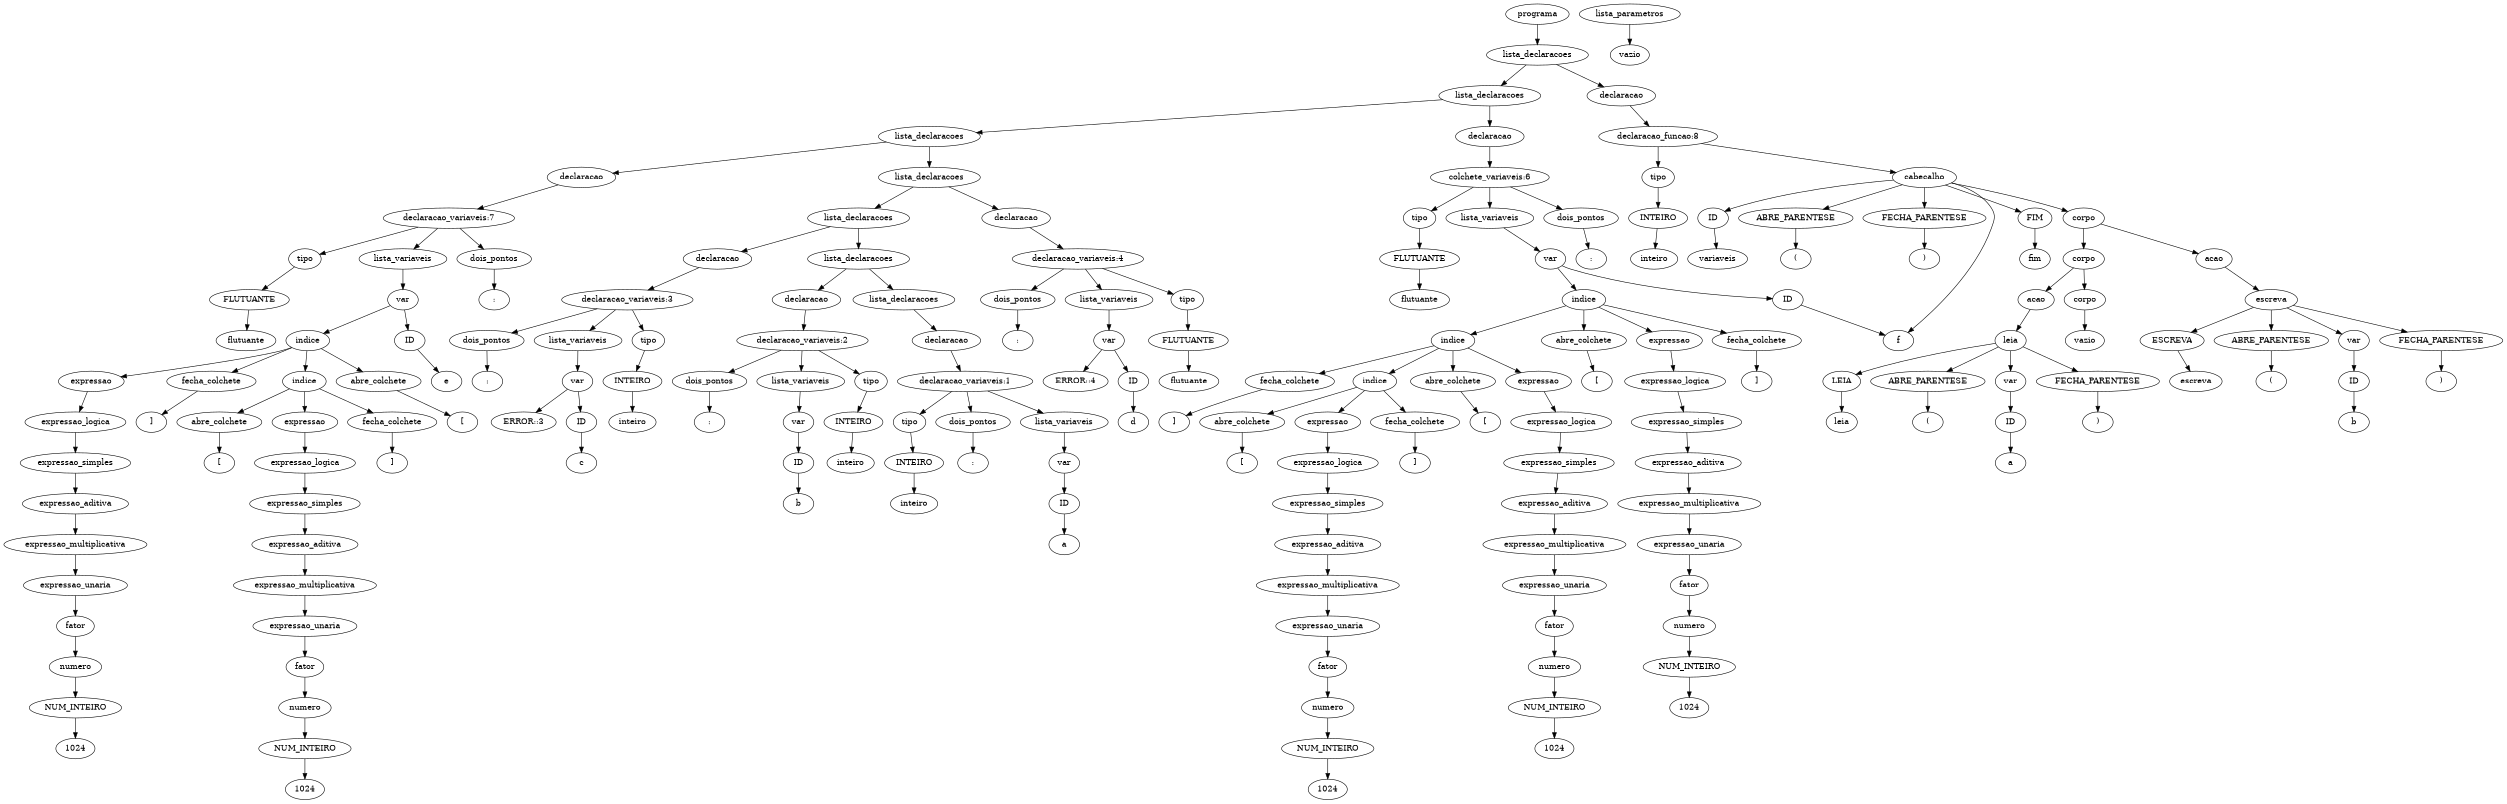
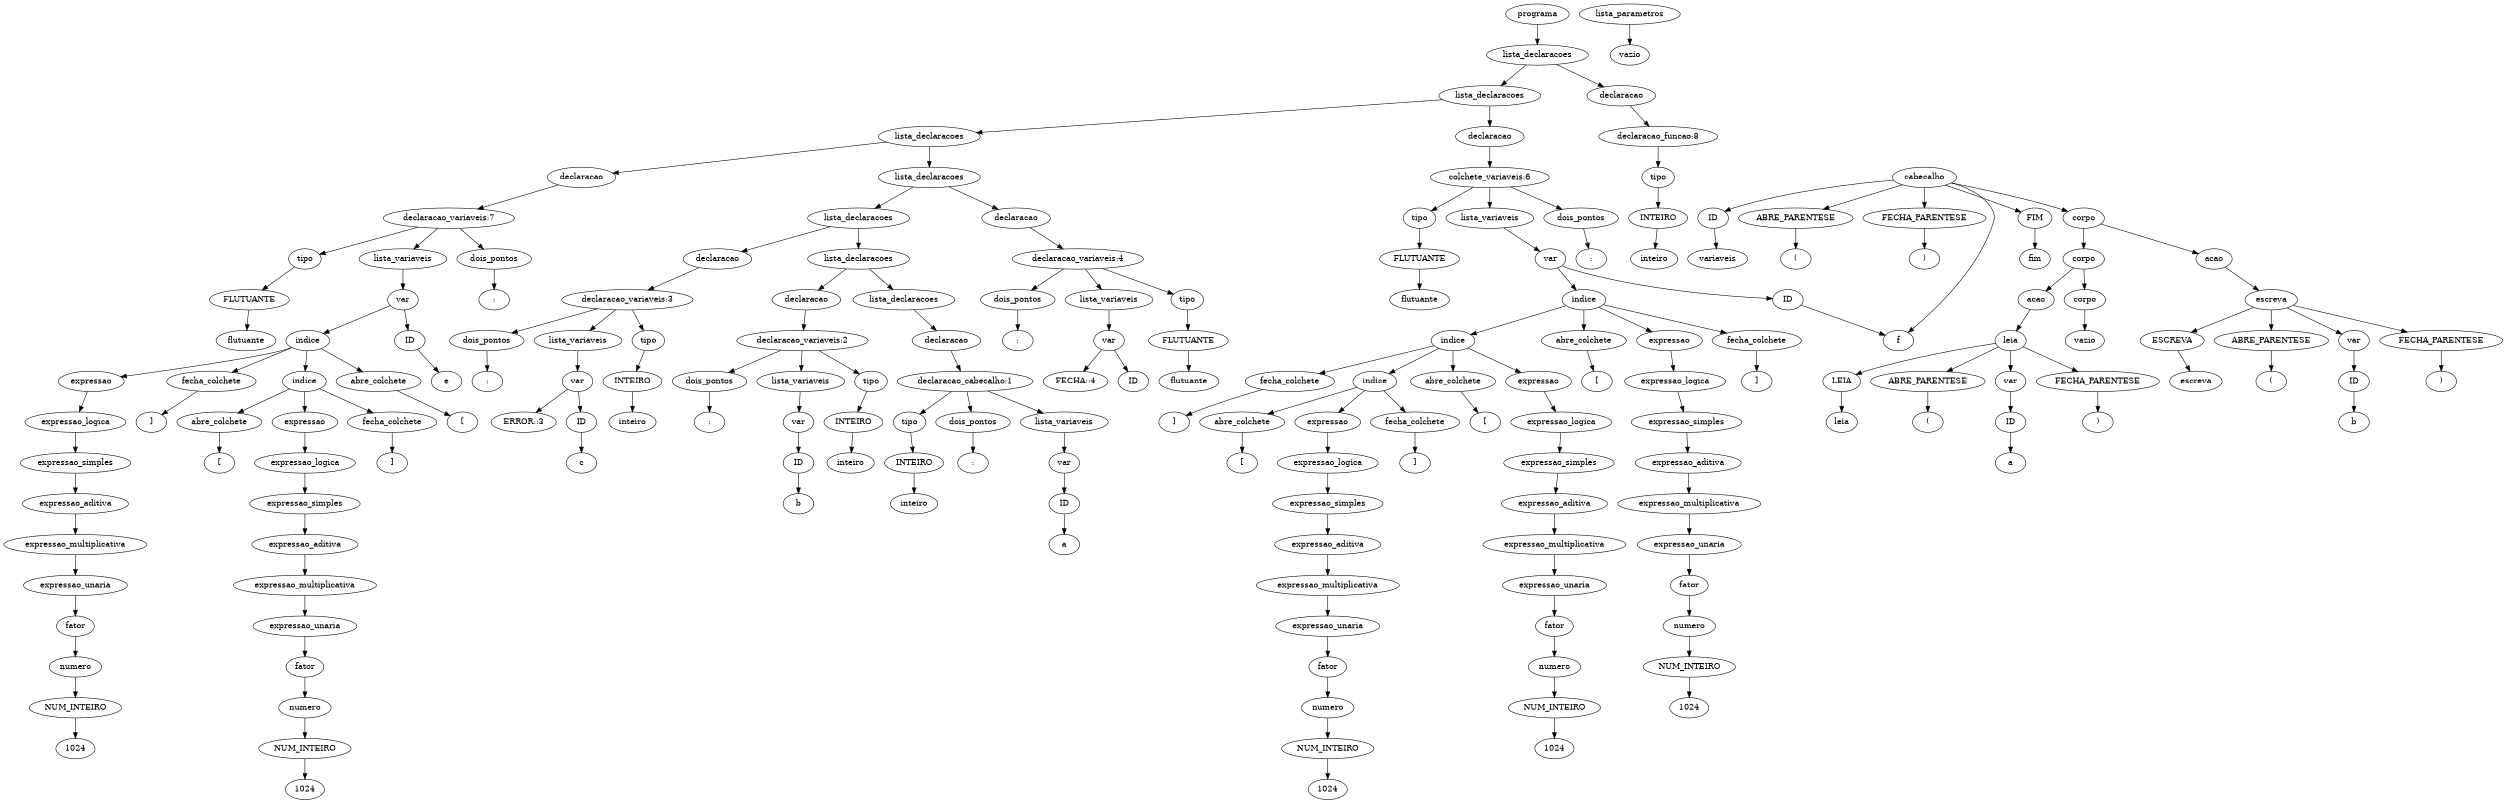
  digraph {
    n1 [label=programa]
    n2 [label=lista_declaracoes]
    n3 [label=lista_declaracoes]
    n4 [label=declaracao]
    n5 [label=lista_declaracoes]
    n6 [label=declaracao]
    n7 [label="declaracao_funcao:8"]
    n8 [label=lista_declaracoes]
    n9 [label=declaracao]
    n10 [label="colchete_variaveis:6"]
    n11 [label=lista_declaracoes]
    n12 [label=declaracao]
    n13 [label="declaracao_variaveis:7"]
    n14 [label=lista_declaracoes]
    n15 [label=declaracao]
    n16 [label="declaracao_variaveis:4"]
    n17 [label=lista_declaracoes]
    n18 [label=declaracao]
    n19 [label="declaracao_variaveis:3"]
    n20 [label=declaracao]
    n21 [label="declaracao_variaveis:2"]
-   n22 [label="declaracao_variaveis:1"]
+   n22 [label="declaracao_cabecalho:1"]
    n23 [label=tipo]
    n24 [label=dois_pontos]
    n25 [label=lista_variaveis]
    n26 [label=INTEIRO]
    n27 [label=":"]
    n28 [label=var]
    n29 [label=inteiro]
    n30 [label=ID]
    n31 [label=a]
    n32 [label=tipo]
    n33 [label=dois_pontos]
    n34 [label=lista_variaveis]
    n35 [label=INTEIRO]
    n36 [label=":"]
    n37 [label=var]
    n38 [label=inteiro]
    n39 [label=ID]
    n40 [label=b]
    n41 [label=tipo]
    n42 [label=dois_pontos]
    n43 [label=lista_variaveis]
    n44 [label=INTEIRO]
    n45 [label=":"]
    n46 [label=var]
    n47 [label=inteiro]
    n48 [label=ID]
    n49 [label="ERROR::3"]
    n50 [label=c]
    n51 [label=tipo]
    n52 [label=dois_pontos]
    n53 [label=lista_variaveis]
    n54 [label=FLUTUANTE]
    n55 [label=":"]
    n56 [label=var]
    n57 [label=flutuante]
    n58 [label=ID]
-   n59 [label="ERROR::4"]
-   n60 [label=d]
+   n59 [label="FECHA::4"]
    n61 [label=tipo]
    n62 [label=dois_pontos]
    n63 [label=lista_variaveis]
    n64 [label=FLUTUANTE]
    n65 [label=":"]
    n66 [label=var]
    n67 [label=flutuante]
    n68 [label=ID]
    n69 [label=indice]
    n70 [label=e]
    n71 [label=indice]
    n72 [label=abre_colchete]
    n73 [label=expressao]
    n74 [label=fecha_colchete]
    n75 [label=abre_colchete]
    n76 [label=expressao]
    n77 [label=fecha_colchete]
    n78 [label="["]
    n79 [label=expressao_logica]
    n80 [label="]"]
    n81 [label="["]
    n82 [label=expressao_logica]
    n83 [label="]"]
    n84 [label=expressao_simples]
    n85 [label=expressao_aditiva]
    n86 [label=expressao_multiplicativa]
    n87 [label=expressao_unaria]
    n88 [label=fator]
    n89 [label=numero]
    n90 [label=NUM_INTEIRO]
    n91 [label=1024]
    n92 [label=expressao_simples]
    n93 [label=expressao_aditiva]
    n94 [label=expressao_multiplicativa]
    n95 [label=expressao_unaria]
    n96 [label=fator]
    n97 [label=numero]
    n98 [label=NUM_INTEIRO]
    n99 [label=1024]
    n100 [label=tipo]
    n101 [label=dois_pontos]
    n102 [label=lista_variaveis]
    n103 [label=FLUTUANTE]
    n104 [label=":"]
    n105 [label=var]
    n106 [label=flutuante]
    n107 [label=ID]
    n108 [label=indice]
    n109 [label=f]
    n110 [label=indice]
    n111 [label=abre_colchete]
    n112 [label=expressao]
    n113 [label=fecha_colchete]
    n114 [label=indice]
    n115 [label=abre_colchete]
    n116 [label=expressao]
    n117 [label=fecha_colchete]
    n118 [label="["]
    n119 [label=expressao_logica]
    n120 [label="]"]
    n121 [label=abre_colchete]
    n122 [label=expressao]
    n123 [label=fecha_colchete]
    n124 [label="["]
    n125 [label=expressao_logica]
    n126 [label="]"]
    n127 [label="["]
    n128 [label=expressao_logica]
    n129 [label="]"]
    n130 [label=expressao_simples]
    n131 [label=expressao_aditiva]
    n132 [label=expressao_multiplicativa]
    n133 [label=expressao_unaria]
    n134 [label=fator]
    n135 [label=numero]
    n136 [label=NUM_INTEIRO]
    n137 [label=1024]
    n138 [label=expressao_simples]
    n139 [label=expressao_aditiva]
    n140 [label=expressao_multiplicativa]
    n141 [label=expressao_unaria]
    n142 [label=fator]
    n143 [label=numero]
    n144 [label=NUM_INTEIRO]
    n145 [label=1024]
    n146 [label=expressao_simples]
    n147 [label=expressao_aditiva]
    n148 [label=expressao_multiplicativa]
    n149 [label=expressao_unaria]
    n150 [label=fator]
    n151 [label=numero]
    n152 [label=NUM_INTEIRO]
    n153 [label=1024]
    n154 [label=tipo]
    n155 [label=cabecalho]
    n156 [label=INTEIRO]
    n157 [label=ID]
    n158 [label=ABRE_PARENTESE]
    n159 [label=FECHA_PARENTESE]
    n160 [label=corpo]
    n161 [label=FIM]
    n162 [label=inteiro]
    n163 [label=variaveis]
    n164 [label="("]
    n165 [label=lista_parametros]
    n166 [label=vazio]
    n167 [label=")"]
    n168 [label=corpo]
    n169 [label=acao]
    n170 [label=fim]
    n171 [label=corpo]
    n172 [label=acao]
    n173 [label=escreva]
    n174 [label=vazio]
    n175 [label=leia]
    n176 [label=LEIA]
    n177 [label=ABRE_PARENTESE]
    n178 [label=var]
    n179 [label=FECHA_PARENTESE]
    n180 [label=leia]
    n181 [label="("]
    n182 [label=ID]
    n183 [label=")"]
    n184 [label=a]
    n185 [label=ESCREVA]
    n186 [label=ABRE_PARENTESE]
    n187 [label=var]
    n188 [label=FECHA_PARENTESE]
    n189 [label=escreva]
    n190 [label="("]
    n191 [label=ID]
    n192 [label=")"]
    n193 [label=b]
    n1 -> n2
    n2 -> n3
    n2 -> n4
    n3 -> n5
    n3 -> n6
    n4 -> n7
    n5 -> n8
    n5 -> n9
    n6 -> n10
    n7 -> n154
-   n7 -> n155
    n8 -> n11
    n8 -> n12
    n9 -> n13
    n10 -> n100
    n10 -> n101
    n10 -> n102
    n11 -> n14
    n11 -> n15
    n12 -> n16
    n13 -> n61
    n13 -> n62
    n13 -> n63
    n14 -> n17
    n14 -> n18
    n15 -> n19
    n16 -> n51
    n16 -> n52
    n16 -> n53
    n17 -> n20
    n18 -> n21
    n19 -> n41
    n19 -> n42
    n19 -> n43
    n20 -> n22
    n21 -> n32
    n21 -> n33
    n21 -> n34
    n22 -> n23
    n22 -> n24
    n22 -> n25
    n23 -> n26
    n24 -> n27
    n25 -> n28
    n26 -> n29
    n28 -> n30
    n30 -> n31
    n32 -> n35
    n33 -> n36
    n34 -> n37
    n35 -> n38
    n37 -> n39
    n39 -> n40
    n41 -> n44
    n42 -> n45
    n43 -> n46
    n44 -> n47
    n46 -> n48
    n46 -> n49
    n48 -> n50
    n51 -> n54
    n52 -> n55
    n53 -> n56
    n54 -> n57
    n56 -> n58
    n56 -> n59
-   n58 -> n60
    n61 -> n64
    n62 -> n65
    n63 -> n66
    n64 -> n67
    n66 -> n68
    n66 -> n69
    n68 -> n70
    n69 -> n71
    n69 -> n72
    n69 -> n73
    n69 -> n74
    n71 -> n75
    n71 -> n76
    n71 -> n77
    n72 -> n78
    n73 -> n79
    n74 -> n80
    n75 -> n81
    n76 -> n82
    n77 -> n83
    n79 -> n92
    n82 -> n84
    n84 -> n85
    n85 -> n86
    n86 -> n87
    n87 -> n88
    n88 -> n89
    n89 -> n90
    n90 -> n91
    n92 -> n93
    n93 -> n94
    n94 -> n95
    n95 -> n96
    n96 -> n97
    n97 -> n98
    n98 -> n99
    n100 -> n103
    n101 -> n104
    n102 -> n105
    n103 -> n106
    n105 -> n107
    n105 -> n108
    n107 -> n109
    n108 -> n110
    n108 -> n111
    n108 -> n112
    n108 -> n113
    n110 -> n114
    n110 -> n115
    n110 -> n116
    n110 -> n117
    n111 -> n118
    n112 -> n119
    n113 -> n120
    n114 -> n121
    n114 -> n122
    n114 -> n123
    n115 -> n124
    n116 -> n125
    n117 -> n126
    n119 -> n146
    n121 -> n127
    n122 -> n128
    n123 -> n129
    n125 -> n138
    n128 -> n130
    n130 -> n131
    n131 -> n132
    n132 -> n133
    n133 -> n134
    n134 -> n135
    n135 -> n136
    n136 -> n137
    n138 -> n139
    n139 -> n140
    n140 -> n141
    n141 -> n142
    n142 -> n143
    n143 -> n144
    n144 -> n145
    n146 -> n147
    n147 -> n148
    n148 -> n149
    n149 -> n150
    n150 -> n151
    n151 -> n152
    n152 -> n153
    n154 -> n156
    n155 -> n109
    n155 -> n157
    n155 -> n158
    n155 -> n159
    n155 -> n160
    n155 -> n161
    n156 -> n162
    n157 -> n163
    n158 -> n164
    n159 -> n167
    n160 -> n168
    n160 -> n169
    n161 -> n170
    n165 -> n166
    n168 -> n171
    n168 -> n172
    n169 -> n173
    n171 -> n174
    n172 -> n175
    n173 -> n185
    n173 -> n186
    n173 -> n187
    n173 -> n188
    n175 -> n176
    n175 -> n177
    n175 -> n178
    n175 -> n179
    n176 -> n180
    n177 -> n181
    n178 -> n182
    n179 -> n183
    n182 -> n184
    n185 -> n189
    n186 -> n190
    n187 -> n191
    n188 -> n192
    n191 -> n193
  }
